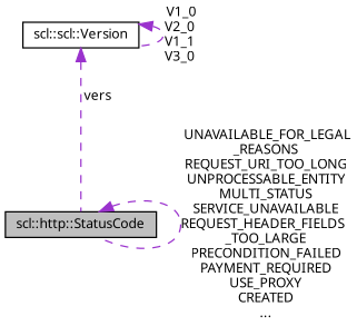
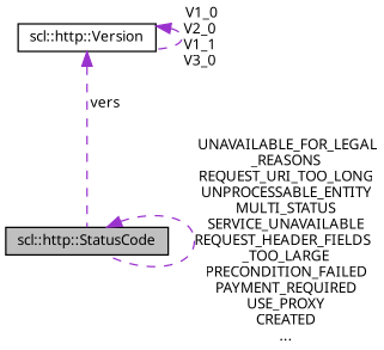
  digraph {
    fontname="Noto Sans"
    node [color=black fontname="Noto Sans" fontsize=10 shape=record style=filled]
    edge [color=darkorchid3 dir=back fontname="Noto Sans" fontsize=10 labelfontname=Helvetica labelfontsize=10 style=dashed]
    n1 [fillcolor=grey75 fontcolor=black height=0.2 label="scl::http::StatusCode" width=0.4]
-   n2 [fillcolor=white height=0.2 label="scl::scl::Version" width=0.4]
+   n2 [fillcolor=white height=0.2 label="scl::http::Version" width=0.4]
    n1 -> n1 [label=" UNAVAILABLE_FOR_LEGAL\l_REASONS\nREQUEST_URI_TOO_LONG\nUNPROCESSABLE_ENTITY\nMULTI_STATUS\nSERVICE_UNAVAILABLE\nREQUEST_HEADER_FIELDS\l_TOO_LARGE\nPRECONDITION_FAILED\nPAYMENT_REQUIRED\nUSE_PROXY\nCREATED\n..."]
    n2 -> n1 [label=" vers"]
    n2 -> n2 [label=" V1_0\nV2_0\nV1_1\nV3_0"]
  }
